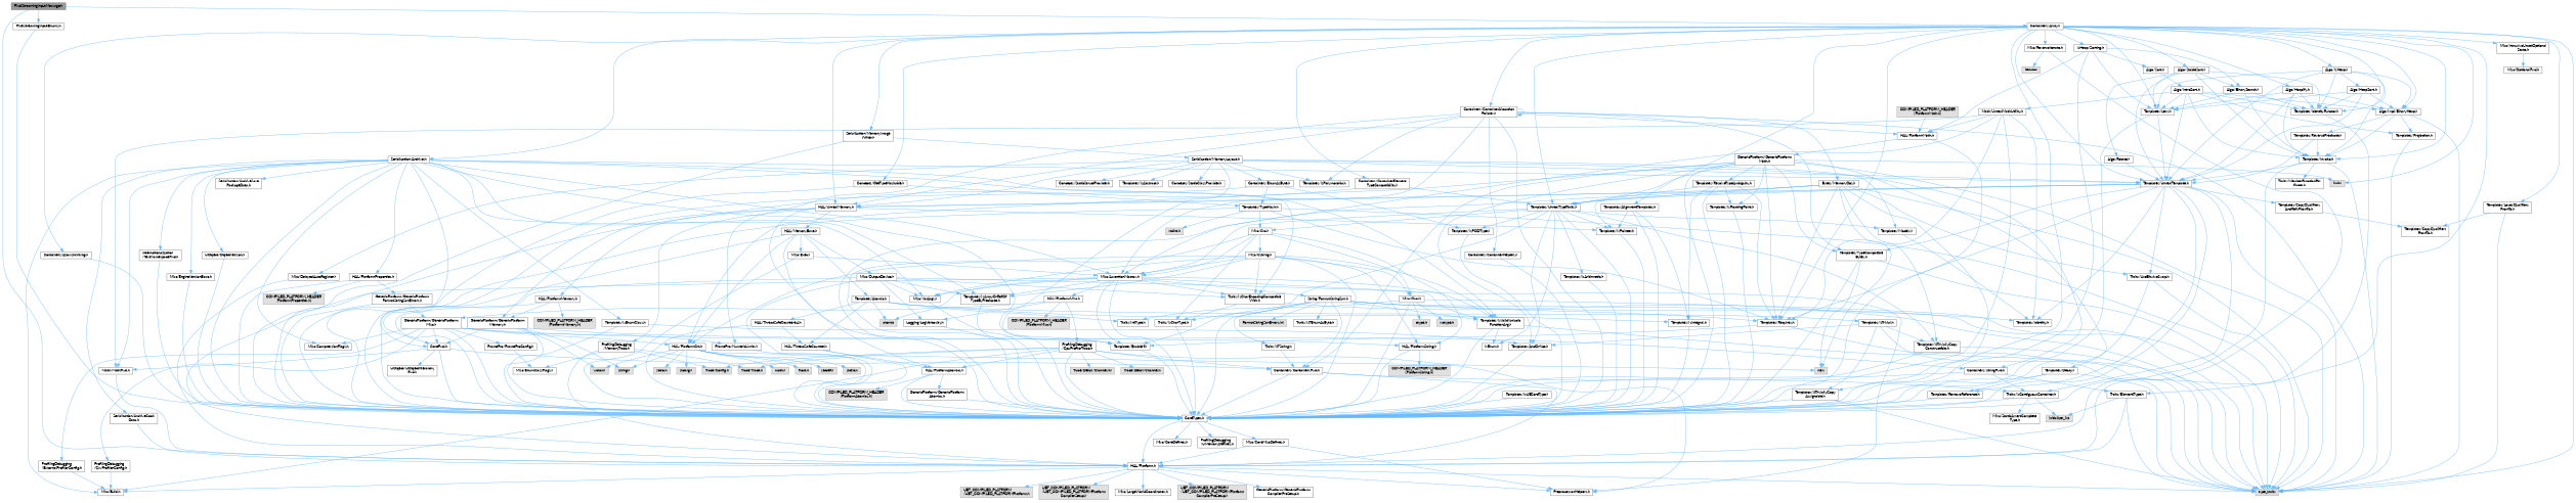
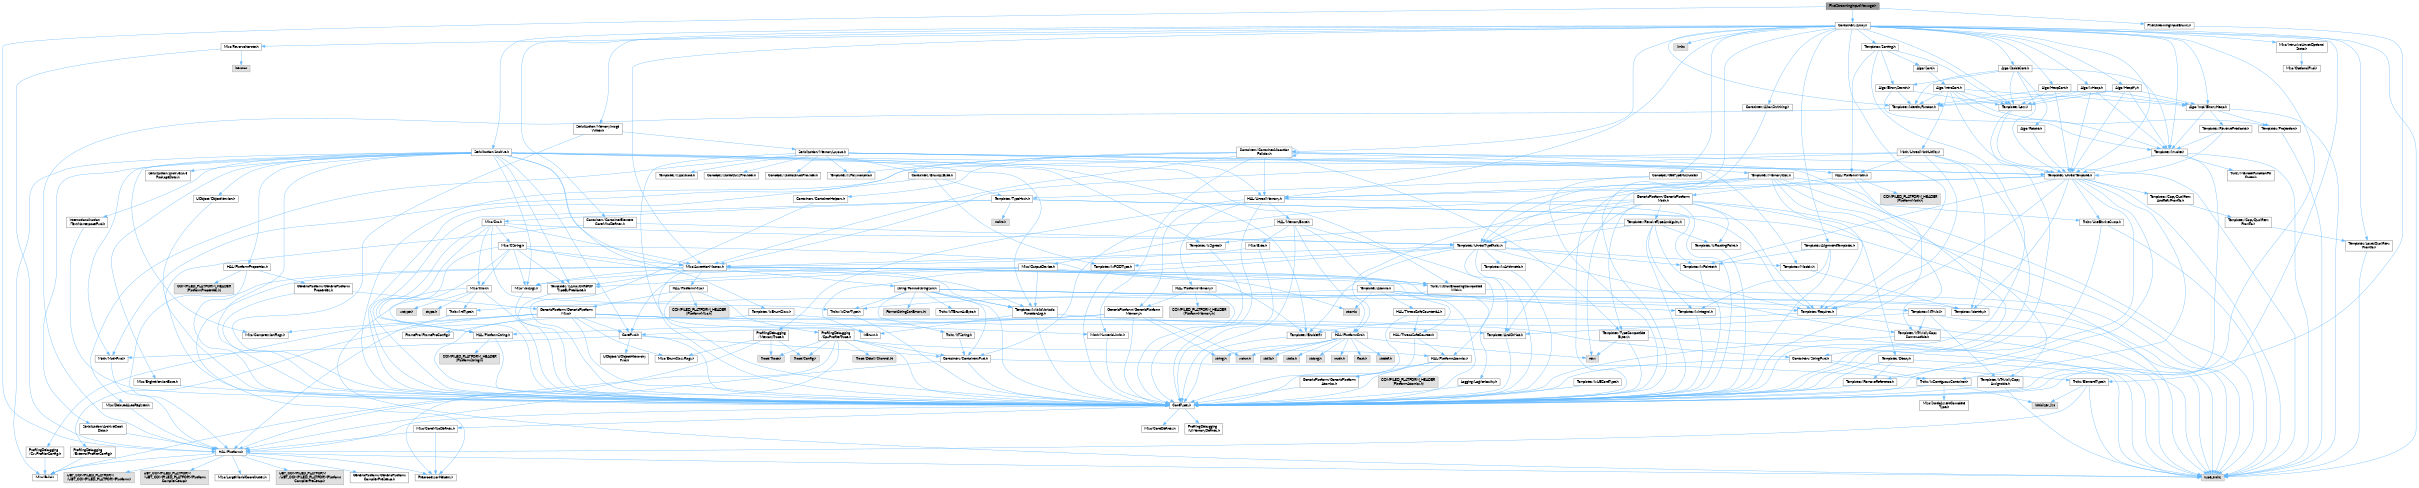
  digraph {
    fontname=Lato
    node [color=grey40 fillcolor=white fontname=Lato fontsize=10 shape=box style=filled]
    edge [color=steelblue1 fontname=Lato fontsize=10 labelfontname=Helvetica labelfontsize=10 style=solid]
    n1 [color=gray40 fillcolor=grey60 fontcolor=black height=0.2 label="PixelStreamingInputMessage.h" width=0.4]
    n2 [height=0.2 label="PixelStreamingInputEnums.h" width=0.4]
    n3 [height=0.2 label="HAL/Platform.h" width=0.4]
    n4 [height=0.2 label="Containers/Array.h" width=0.4]
    n5 [height=0.2 label="CoreTypes.h" width=0.4]
    n6 [height=0.2 label="Misc/Build.h" width=0.4]
    n7 [height=0.2 label="Misc/LargeWorldCoordinates.h" width=0.4]
    n8 [color=grey60 fillcolor="#E0E0E0" height=0.2 label=type_traits width=0.4]
    n9 [height=0.2 label="PreprocessorHelpers.h" width=0.4]
    n10 [color=grey60 fillcolor="#E0E0E0" height=0.2 label="UBT_COMPILED_PLATFORM\l/UBT_COMPILED_PLATFORMPlatform\lCompilerPreSetup.h" width=0.4]
    n11 [height=0.2 label="GenericPlatform/GenericPlatform\lCompilerPreSetup.h" width=0.4]
    n12 [color=grey60 fillcolor="#E0E0E0" height=0.2 label="UBT_COMPILED_PLATFORM\l/UBT_COMPILED_PLATFORMPlatform.h" width=0.4]
    n13 [color=grey60 fillcolor="#E0E0E0" height=0.2 label="UBT_COMPILED_PLATFORM\l/UBT_COMPILED_PLATFORMPlatform\lCompilerSetup.h" width=0.4]
    n14 [height=0.2 label="Misc/AssertionMacros.h" width=0.4]
    n15 [height=0.2 label="Traits/ElementType.h" width=0.4]
    n16 [height=0.2 label="Templates/Requires.h" width=0.4]
    n17 [height=0.2 label="Misc/IntrusiveUnsetOptional\lState.h" width=0.4]
    n18 [height=0.2 label="Misc/ReverseIterate.h" width=0.4]
    n19 [height=0.2 label="HAL/UnrealMemory.h" width=0.4]
    n20 [height=0.2 label="Templates/UnrealTypeTraits.h" width=0.4]
    n21 [height=0.2 label="Templates/UnrealTemplate.h" width=0.4]
    n22 [height=0.2 label="Containers/AllowShrinking.h" width=0.4]
    n23 [height=0.2 label="Containers/ContainerAllocation\lPolicies.h" width=0.4]
    n24 [color=grey60 fillcolor="#E0E0E0" height=0.2 label=limits width=0.4]
-   n25 [height=0.2 label="Containers/ContainerElement\lTypeCompatibility.h" width=0.4]
+   n25 [height=0.2 label="Containers/ContainerElement\lCoreMiscDefines.h" width=0.4]
    n26 [height=0.2 label="Serialization/Archive.h" width=0.4]
    n27 [height=0.2 label="Serialization/MemoryImage\lWriter.h" width=0.4]
    n28 [height=0.2 label="Algo/Heapify.h" width=0.4]
    n29 [height=0.2 label="Algo/Impl/BinaryHeap.h" width=0.4]
    n30 [height=0.2 label="Templates/Invoke.h" width=0.4]
    n31 [height=0.2 label="Templates/IdentityFunctor.h" width=0.4]
    n32 [height=0.2 label="Templates/Less.h" width=0.4]
    n33 [height=0.2 label="Algo/HeapSort.h" width=0.4]
    n34 [height=0.2 label="Algo/IsHeap.h" width=0.4]
    n35 [height=0.2 label="Algo/StableSort.h" width=0.4]
    n36 [height=0.2 label="Concepts/GetTypeHashable.h" width=0.4]
    n37 [height=0.2 label="Templates/LosesQualifiers\lFromTo.h" width=0.4]
-   n38 [height=0.2 label="IsHeap/Sorting.h" width=0.4]
+   n38 [height=0.2 label="Templates/Sorting.h" width=0.4]
    n39 [height=0.2 label="Templates/AlignmentTemplates.h" width=0.4]
    n40 [height=0.2 label="ProfilingDebugging\l/UMemoryDefines.h" width=0.4]
    n41 [height=0.2 label="Misc/CoreMiscDefines.h" width=0.4]
    n42 [height=0.2 label="Misc/CoreDefines.h" width=0.4]
    n43 [height=0.2 label="HAL/PlatformMisc.h" width=0.4]
    n44 [height=0.2 label="Templates/EnableIf.h" width=0.4]
    n45 [height=0.2 label="Templates/IsArrayOrRefOf\lTypeByPredicate.h" width=0.4]
    n46 [height=0.2 label="Templates/IsValidVariadic\lFunctionArg.h" width=0.4]
    n47 [height=0.2 label="Traits/IsCharEncodingCompatible\lWith.h" width=0.4]
    n48 [height=0.2 label="Misc/VarArgs.h" width=0.4]
    n49 [height=0.2 label="String/FormatStringSan.h" width=0.4]
    n50 [color=grey60 fillcolor="#E0E0E0" height=0.2 label=atomic width=0.4]
    n51 [color=grey60 fillcolor="#E0E0E0" height=0.2 label=initializer_list width=0.4]
    n52 [height=0.2 label="Misc/OptionalFwd.h" width=0.4]
    n53 [color=grey60 fillcolor="#E0E0E0" height=0.2 label=iterator width=0.4]
    n54 [height=0.2 label="GenericPlatform/GenericPlatform\lMemory.h" width=0.4]
    n55 [height=0.2 label="HAL/MemoryBase.h" width=0.4]
    n56 [height=0.2 label="HAL/PlatformMemory.h" width=0.4]
    n57 [height=0.2 label="ProfilingDebugging\l/MemoryTrace.h" width=0.4]
    n58 [height=0.2 label="Templates/IsPointer.h" width=0.4]
    n59 [height=0.2 label="IsEnum.h" width=0.4]
    n60 [height=0.2 label="Templates/AndOrNot.h" width=0.4]
    n61 [height=0.2 label="Templates/IsTriviallyCopy\lConstructible.h" width=0.4]
    n62 [height=0.2 label="Templates/IsArithmetic.h" width=0.4]
    n63 [height=0.2 label="Templates/Models.h" width=0.4]
    n64 [height=0.2 label="Templates/IsPODType.h" width=0.4]
    n65 [height=0.2 label="Traits/IsContiguousContainer.h" width=0.4]
    n66 [height=0.2 label="Templates/Identity.h" width=0.4]
    n67 [height=0.2 label="Templates/CopyQualifiers\lAndRefsFromTo.h" width=0.4]
    n68 [height=0.2 label="Templates/RemoveReference.h" width=0.4]
    n69 [height=0.2 label="Templates/TypeCompatible\lBytes.h" width=0.4]
    n70 [height=0.2 label="Traits/UseBitwiseSwap.h" width=0.4]
-   n71 [height=0.2 label="FramePro/NumericLimits.h" width=0.4]
+   n71 [height=0.2 label="Math/NumericLimits.h" width=0.4]
    n72 [height=0.2 label="Containers/ContainerHelpers.h" width=0.4]
    n73 [height=0.2 label="HAL/PlatformMath.h" width=0.4]
    n74 [height=0.2 label="Templates/IsPolymorphic.h" width=0.4]
-   n75 [height=0.2 label="Bytes/MemoryOps.h" width=0.4]
+   n75 [height=0.2 label="Templates/MemoryOps.h" width=0.4]
    n76 [height=0.2 label="CoreFwd.h" width=0.4]
    n77 [height=0.2 label="Misc/CompressionFlags.h" width=0.4]
    n78 [height=0.2 label="Math/MathFwd.h" width=0.4]
+   n79 [height=0.2 label="Templates/IsSigned.h" width=0.4]
    n80 [height=0.2 label="HAL/PlatformProperties.h" width=0.4]
    n81 [height=0.2 label="Internationalization\l/TextNamespaceFwd.h" width=0.4]
    n82 [height=0.2 label="Misc/EngineVersionBase.h" width=0.4]
    n83 [height=0.2 label="Serialization/ArchiveCook\lData.h" width=0.4]
    n84 [height=0.2 label="Serialization/ArchiveSave\lPackageData.h" width=0.4]
    n85 [height=0.2 label="Templates/IsEnumClass.h" width=0.4]
    n86 [height=0.2 label="UObject/ObjectVersion.h" width=0.4]
    n87 [height=0.2 label="Serialization/MemoryLayout.h" width=0.4]
    n88 [height=0.2 label="Templates/Projection.h" width=0.4]
    n89 [height=0.2 label="Templates/ReversePredicate.h" width=0.4]
    n90 [height=0.2 label="Traits/MemberFunctionPtr\lOuter.h" width=0.4]
    n91 [height=0.2 label="Algo/BinarySearch.h" width=0.4]
    n92 [height=0.2 label="Algo/Rotate.h" width=0.4]
    n93 [height=0.2 label="Templates/TypeHash.h" width=0.4]
    n94 [height=0.2 label="Templates/CopyQualifiers\lFromTo.h" width=0.4]
    n95 [height=0.2 label="Algo/Sort.h" width=0.4]
    n96 [height=0.2 label="Templates/IsIntegral.h" width=0.4]
    n97 [height=0.2 label="GenericPlatform/GenericPlatform\lMisc.h" width=0.4]
    n98 [color=grey60 fillcolor="#E0E0E0" height=0.2 label="COMPILED_PLATFORM_HEADER\l(PlatformMisc.h)" width=0.4]
    n99 [height=0.2 label="ProfilingDebugging\l/CpuProfilerTrace.h" width=0.4]
    n100 [height=0.2 label="Traits/IsCharType.h" width=0.4]
    n101 [height=0.2 label="Containers/ContainersFwd.h" width=0.4]
    n102 [height=0.2 label="Traits/IsTEnumAsByte.h" width=0.4]
    n103 [height=0.2 label="Traits/IsTString.h" width=0.4]
    n104 [color=grey60 fillcolor="#E0E0E0" height=0.2 label="FormatStringSanErrors.inl" width=0.4]
    n105 [height=0.2 label="Containers/StringFwd.h" width=0.4]
    n106 [height=0.2 label="FramePro/FrameProConfig.h" width=0.4]
    n107 [height=0.2 label="HAL/PlatformCrt.h" width=0.4]
    n108 [height=0.2 label="Misc/EnumClassFlags.h" width=0.4]
    n109 [height=0.2 label="ProfilingDebugging\l/CsvProfilerConfig.h" width=0.4]
    n110 [height=0.2 label="ProfilingDebugging\l/ExternalProfilerConfig.h" width=0.4]
    n111 [height=0.2 label="HAL/PlatformAtomics.h" width=0.4]
    n112 [color=grey60 fillcolor="#E0E0E0" height=0.2 label="Trace/Config.h" width=0.4]
-   n113 [color=grey60 fillcolor="#E0E0E0" height=0.2 label="Trace/Detail/Channel.h" width=0.4]
    n114 [color=grey60 fillcolor="#E0E0E0" height=0.2 label="Trace/Detail/Channel.inl" width=0.4]
    n115 [color=grey60 fillcolor="#E0E0E0" height=0.2 label="Trace/Trace.h" width=0.4]
    n116 [height=0.2 label="UObject/UObjectHierarchy\lFwd.h" width=0.4]
    n117 [color=grey60 fillcolor="#E0E0E0" height=0.2 label=new width=0.4]
    n118 [color=grey60 fillcolor="#E0E0E0" height=0.2 label="wchar.h" width=0.4]
    n119 [color=grey60 fillcolor="#E0E0E0" height=0.2 label="stddef.h" width=0.4]
    n120 [color=grey60 fillcolor="#E0E0E0" height=0.2 label="stdlib.h" width=0.4]
    n121 [color=grey60 fillcolor="#E0E0E0" height=0.2 label="stdio.h" width=0.4]
    n122 [color=grey60 fillcolor="#E0E0E0" height=0.2 label="stdarg.h" width=0.4]
    n123 [color=grey60 fillcolor="#E0E0E0" height=0.2 label="math.h" width=0.4]
    n124 [color=grey60 fillcolor="#E0E0E0" height=0.2 label="float.h" width=0.4]
    n125 [color=grey60 fillcolor="#E0E0E0" height=0.2 label="string.h" width=0.4]
    n126 [height=0.2 label="Misc/StaticAssertComplete\lType.h" width=0.4]
    n127 [height=0.2 label="GenericPlatform/GenericPlatform\lAtomics.h" width=0.4]
    n128 [color=grey60 fillcolor="#E0E0E0" height=0.2 label="COMPILED_PLATFORM_HEADER\l(PlatformAtomics.h)" width=0.4]
    n129 [height=0.2 label="HAL/PlatformString.h" width=0.4]
    n130 [height=0.2 label="Misc/Exec.h" width=0.4]
    n131 [height=0.2 label="Misc/OutputDevice.h" width=0.4]
    n132 [height=0.2 label="Templates/Atomic.h" width=0.4]
    n133 [color=grey60 fillcolor="#E0E0E0" height=0.2 label="COMPILED_PLATFORM_HEADER\l(PlatformMemory.h)" width=0.4]
    n134 [color=grey60 fillcolor="#E0E0E0" height=0.2 label="COMPILED_PLATFORM_HEADER\l(PlatformString.h)" width=0.4]
    n135 [height=0.2 label="Logging/LogVerbosity.h" width=0.4]
    n136 [height=0.2 label="HAL/ThreadSafeCounter.h" width=0.4]
    n137 [height=0.2 label="HAL/ThreadSafeCounter64.h" width=0.4]
    n138 [height=0.2 label="Templates/IsTrivial.h" width=0.4]
    n139 [height=0.2 label="Traits/IntType.h" width=0.4]
    n140 [height=0.2 label="Templates/IsTriviallyCopy\lAssignable.h" width=0.4]
    n141 [height=0.2 label="Templates/IsUECoreType.h" width=0.4]
    n142 [height=0.2 label="GenericPlatform/GenericPlatform\lMath.h" width=0.4]
    n143 [color=grey60 fillcolor="#E0E0E0" height=0.2 label="COMPILED_PLATFORM_HEADER\l(PlatformMath.h)" width=0.4]
    n144 [height=0.2 label="Templates/Decay.h" width=0.4]
    n145 [height=0.2 label="Templates/IsFloatingPoint.h" width=0.4]
    n146 [height=0.2 label="Templates/ResolveTypeAmbiguity.h" width=0.4]
-   n147 [height=0.2 label="GenericPlatform/GenericPlatform\lFormatStringSanErrors.h" width=0.4]
+   n147 [height=0.2 label="GenericPlatform/GenericPlatform\lProperties.h" width=0.4]
    n148 [color=grey60 fillcolor="#E0E0E0" height=0.2 label="COMPILED_PLATFORM_HEADER\l(PlatformProperties.h)" width=0.4]
    n149 [height=0.2 label="Concepts/StaticClassProvider.h" width=0.4]
    n150 [height=0.2 label="Concepts/StaticStructProvider.h" width=0.4]
    n151 [height=0.2 label="Containers/EnumAsByte.h" width=0.4]
    n152 [height=0.2 label="Misc/DelayedAutoRegister.h" width=0.4]
    n153 [height=0.2 label="Templates/IsAbstract.h" width=0.4]
    n154 [height=0.2 label="Misc/Crc.h" width=0.4]
    n155 [color=grey60 fillcolor="#E0E0E0" height=0.2 label="stdint.h" width=0.4]
    n156 [height=0.2 label="Misc/CString.h" width=0.4]
    n157 [height=0.2 label="Misc/Char.h" width=0.4]
    n158 [color=grey60 fillcolor="#E0E0E0" height=0.2 label="ctype.h" width=0.4]
    n159 [color=grey60 fillcolor="#E0E0E0" height=0.2 label="wctype.h" width=0.4]
    n160 [height=0.2 label="Algo/IntroSort.h" width=0.4]
    n161 [height=0.2 label="Math/UnrealMathUtility.h" width=0.4]
    n1 -> n2
    n1 -> n3
    n1 -> n4
    n2 -> n5
    n3 -> n6
    n3 -> n7
    n3 -> n8
    n3 -> n9
    n3 -> n10
    n3 -> n11
    n3 -> n12
    n3 -> n13
    n4 -> n5
    n4 -> n8
+   n4 -> n14
    n4 -> n15
    n4 -> n16
    n4 -> n17
    n4 -> n18
    n4 -> n19
    n4 -> n20
    n4 -> n21
    n4 -> n22
    n4 -> n23
    n4 -> n24
    n4 -> n25
    n4 -> n26
    n4 -> n27
    n4 -> n28
    n4 -> n29
    n4 -> n30
    n4 -> n31
    n4 -> n32
-   n34 -> n33
+   n4 -> n33
    n4 -> n34
    n4 -> n35
    n4 -> n36
    n4 -> n37
    n4 -> n38
    n4 -> n39
    n5 -> n3
    n5 -> n40
    n5 -> n41
    n5 -> n42
    n14 -> n3
    n14 -> n5
    n14 -> n9
    n14 -> n43
    n14 -> n44
    n14 -> n45
    n14 -> n46
    n14 -> n47
    n14 -> n48
    n14 -> n49
    n14 -> n50
    n15 -> n3
    n15 -> n8
    n15 -> n51
    n16 -> n8
    n16 -> n44
    n17 -> n52
    n18 -> n3
    n18 -> n53
    n19 -> n5
    n19 -> n54
    n19 -> n55
    n19 -> n56
    n19 -> n57
    n19 -> n58
    n20 -> n5
    n20 -> n14
    n20 -> n44
    n20 -> n58
    n20 -> n59
    n20 -> n60
    n20 -> n61
    n20 -> n62
    n20 -> n63
    n20 -> n64
    n21 -> n5
    n21 -> n8
    n21 -> n16
    n21 -> n19
    n21 -> n20
    n21 -> n58
    n21 -> n65
    n21 -> n66
    n21 -> n67
    n21 -> n68
-   n21 -> n69
    n21 -> n70
    n22 -> n5
    n23 -> n5
    n23 -> n8
    n23 -> n14
    n23 -> n19
    n23 -> n23
    n23 -> n69
    n23 -> n71
    n23 -> n72
    n23 -> n73
    n23 -> n74
    n23 -> n75
    n25 -> n5
    n25 -> n20
    n26 -> n5
    n26 -> n6
    n26 -> n14
    n26 -> n21
    n26 -> n44
    n26 -> n45
    n26 -> n46
    n26 -> n47
    n26 -> n48
    n26 -> n76
    n26 -> n77
    n26 -> n78
+   n26 -> n79
    n26 -> n80
    n26 -> n81
    n26 -> n82
    n26 -> n83
    n26 -> n84
    n26 -> n85
    n26 -> n86
    n27 -> n5
    n27 -> n87
    n28 -> n21
    n28 -> n29
    n28 -> n30
    n28 -> n31
    n28 -> n32
    n29 -> n8
    n29 -> n30
    n29 -> n88
    n29 -> n89
    n30 -> n5
    n30 -> n8
    n30 -> n21
    n30 -> n90
    n31 -> n3
    n32 -> n5
    n32 -> n21
    n33 -> n21
    n33 -> n29
    n33 -> n31
    n33 -> n32
    n34 -> n21
    n34 -> n29
    n34 -> n30
    n34 -> n31
    n34 -> n32
    n35 -> n21
    n35 -> n30
    n35 -> n31
    n35 -> n32
    n35 -> n91
    n35 -> n92
    n36 -> n5
    n36 -> n93
    n37 -> n8
-   n37 -> n94
+   n94 -> n37
    n38 -> n5
    n38 -> n32
    n38 -> n73
    n38 -> n91
    n38 -> n95
    n39 -> n5
    n39 -> n58
    n39 -> n96
    n41 -> n3
    n41 -> n9
-   n43 -> n135
+   n43 -> n5
    n43 -> n97
    n43 -> n98
    n43 -> n99
    n44 -> n5
    n45 -> n5
    n46 -> n5
    n46 -> n8
    n46 -> n59
    n47 -> n8
    n47 -> n100
    n48 -> n5
    n49 -> n5
    n49 -> n8
    n49 -> n16
    n49 -> n46
    n49 -> n66
    n49 -> n100
    n49 -> n101
    n49 -> n102
    n49 -> n103
    n49 -> n104
    n54 -> n5
    n54 -> n76
    n54 -> n118
    n54 -> n125
    n54 -> n129
    n55 -> n5
    n55 -> n107
    n55 -> n111
    n55 -> n130
    n55 -> n131
    n55 -> n132
    n56 -> n5
    n56 -> n54
    n56 -> n133
    n57 -> n3
    n57 -> n108
    n57 -> n112
    n57 -> n115
    n58 -> n5
    n60 -> n5
    n61 -> n5
    n61 -> n8
    n62 -> n5
    n63 -> n66
    n64 -> n5
    n65 -> n5
    n65 -> n51
    n65 -> n126
    n67 -> n94
    n68 -> n5
    n69 -> n5
    n69 -> n8
    n69 -> n117
    n70 -> n5
    n70 -> n8
    n71 -> n5
    n72 -> n5
    n73 -> n5
    n73 -> n142
-   n143 -> n73
+   n73 -> n143
    n75 -> n5
    n75 -> n8
    n75 -> n16
    n75 -> n19
    n75 -> n20
    n75 -> n61
    n75 -> n70
    n75 -> n117
    n75 -> n140
    n76 -> n5
    n76 -> n78
    n76 -> n101
    n76 -> n116
    n78 -> n3
+   n79 -> n5
    n80 -> n5
    n80 -> n147
    n80 -> n148
    n81 -> n5
    n82 -> n5
    n83 -> n3
    n85 -> n5
    n85 -> n60
    n86 -> n5
    n87 -> n19
    n87 -> n21
-   n87 -> n44
+   n87 -> n59
    n87 -> n63
    n87 -> n74
    n87 -> n105
    n87 -> n149
    n87 -> n150
    n87 -> n151
    n87 -> n152
    n87 -> n153
    n88 -> n8
    n89 -> n21
    n89 -> n30
    n91 -> n30
    n91 -> n31
    n91 -> n32
    n92 -> n21
    n93 -> n5
    n93 -> n8
    n93 -> n16
    n93 -> n154
    n93 -> n155
    n95 -> n160
    n96 -> n5
    n97 -> n5
    n97 -> n71
    n97 -> n76
    n97 -> n77
    n97 -> n105
    n97 -> n106
    n97 -> n107
-   n106 -> n108
+   n97 -> n108
    n97 -> n109
    n97 -> n110
    n99 -> n5
    n99 -> n6
    n99 -> n9
    n99 -> n101
    n99 -> n111
    n99 -> n112
-   n99 -> n113
    n99 -> n114
    n99 -> n115
    n100 -> n5
    n101 -> n3
    n101 -> n5
    n101 -> n65
    n103 -> n101
    n105 -> n5
    n105 -> n15
    n105 -> n65
    n107 -> n117
    n107 -> n118
    n107 -> n119
    n107 -> n120
    n107 -> n121
    n107 -> n122
    n107 -> n123
    n107 -> n124
    n107 -> n125
    n109 -> n6
    n110 -> n6
    n111 -> n5
    n111 -> n127
    n111 -> n128
    n127 -> n5
    n129 -> n5
    n129 -> n134
    n130 -> n5
    n130 -> n14
    n131 -> n5
    n131 -> n45
    n131 -> n46
    n131 -> n47
    n131 -> n48
    n131 -> n76
    n131 -> n135
    n132 -> n50
    n132 -> n96
    n132 -> n136
    n132 -> n137
    n132 -> n138
    n132 -> n139
    n135 -> n5
    n136 -> n5
    n136 -> n111
    n137 -> n5
    n137 -> n136
    n138 -> n8
    n138 -> n60
    n138 -> n61
    n138 -> n140
+   n139 -> n3
    n140 -> n5
    n140 -> n8
    n141 -> n5
    n142 -> n5
    n142 -> n8
    n142 -> n16
    n142 -> n20
-   n142 -> n24
    n142 -> n60
    n142 -> n69
    n142 -> n101
    n142 -> n107
    n142 -> n144
    n142 -> n145
    n142 -> n146
    n144 -> n5
    n144 -> n8
    n144 -> n68
    n145 -> n5
    n146 -> n5
    n146 -> n16
    n146 -> n20
+   n146 -> n79
    n146 -> n96
    n146 -> n145
    n147 -> n5
    n147 -> n97
    n151 -> n5
    n151 -> n64
    n151 -> n93
    n152 -> n3
    n154 -> n5
    n154 -> n14
-   n20 -> n154
+   n154 -> n20
    n154 -> n100
    n154 -> n129
    n154 -> n156
    n154 -> n157
    n156 -> n5
    n156 -> n14
    n156 -> n45
    n156 -> n46
    n156 -> n47
    n156 -> n48
-   n156 -> n107
    n156 -> n129
    n156 -> n157
    n157 -> n5
    n157 -> n8
    n157 -> n139
    n157 -> n158
    n157 -> n159
    n160 -> n21
    n160 -> n29
    n160 -> n30
    n160 -> n31
    n160 -> n32
    n160 -> n88
    n160 -> n161
    n161 -> n5
    n161 -> n14
    n161 -> n16
    n161 -> n66
    n161 -> n73
    n161 -> n78
  }
